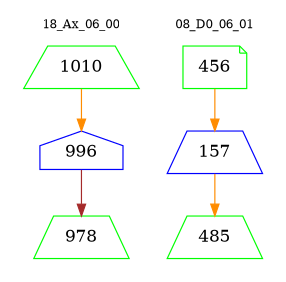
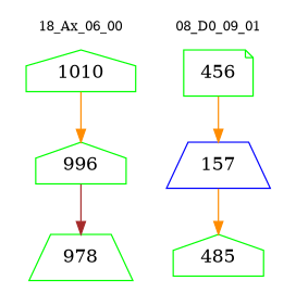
  digraph {
    node [color=green shape=trapezium]
    edge [color=darkorange]
-   n1 [label=1010]
-   n2 [color=blue label=996 shape=house]
+   n1 [label=1010 shape=house]
+   n2 [label=996 shape=house]
    n3 [label=978]
    n4 [label=456 shape=note]
    n5 [color=blue label=157]
-   n6 [label=485]
+   n6 [label=485 shape=house]
    subgraph cluster_1 {
      color=white
      fontsize=10
      label="18_Ax_06_00"
      n1
      n2
      n3
    }
    subgraph cluster_2 {
      color=white
      fontsize=10
-     label="08_D0_06_01"
+     label="08_D0_09_01"
      n4
      n5
      n6
    }
    n1 -> n2
    n2 -> n3 [color=brown]
    n4 -> n5
    n5 -> n6
  }
